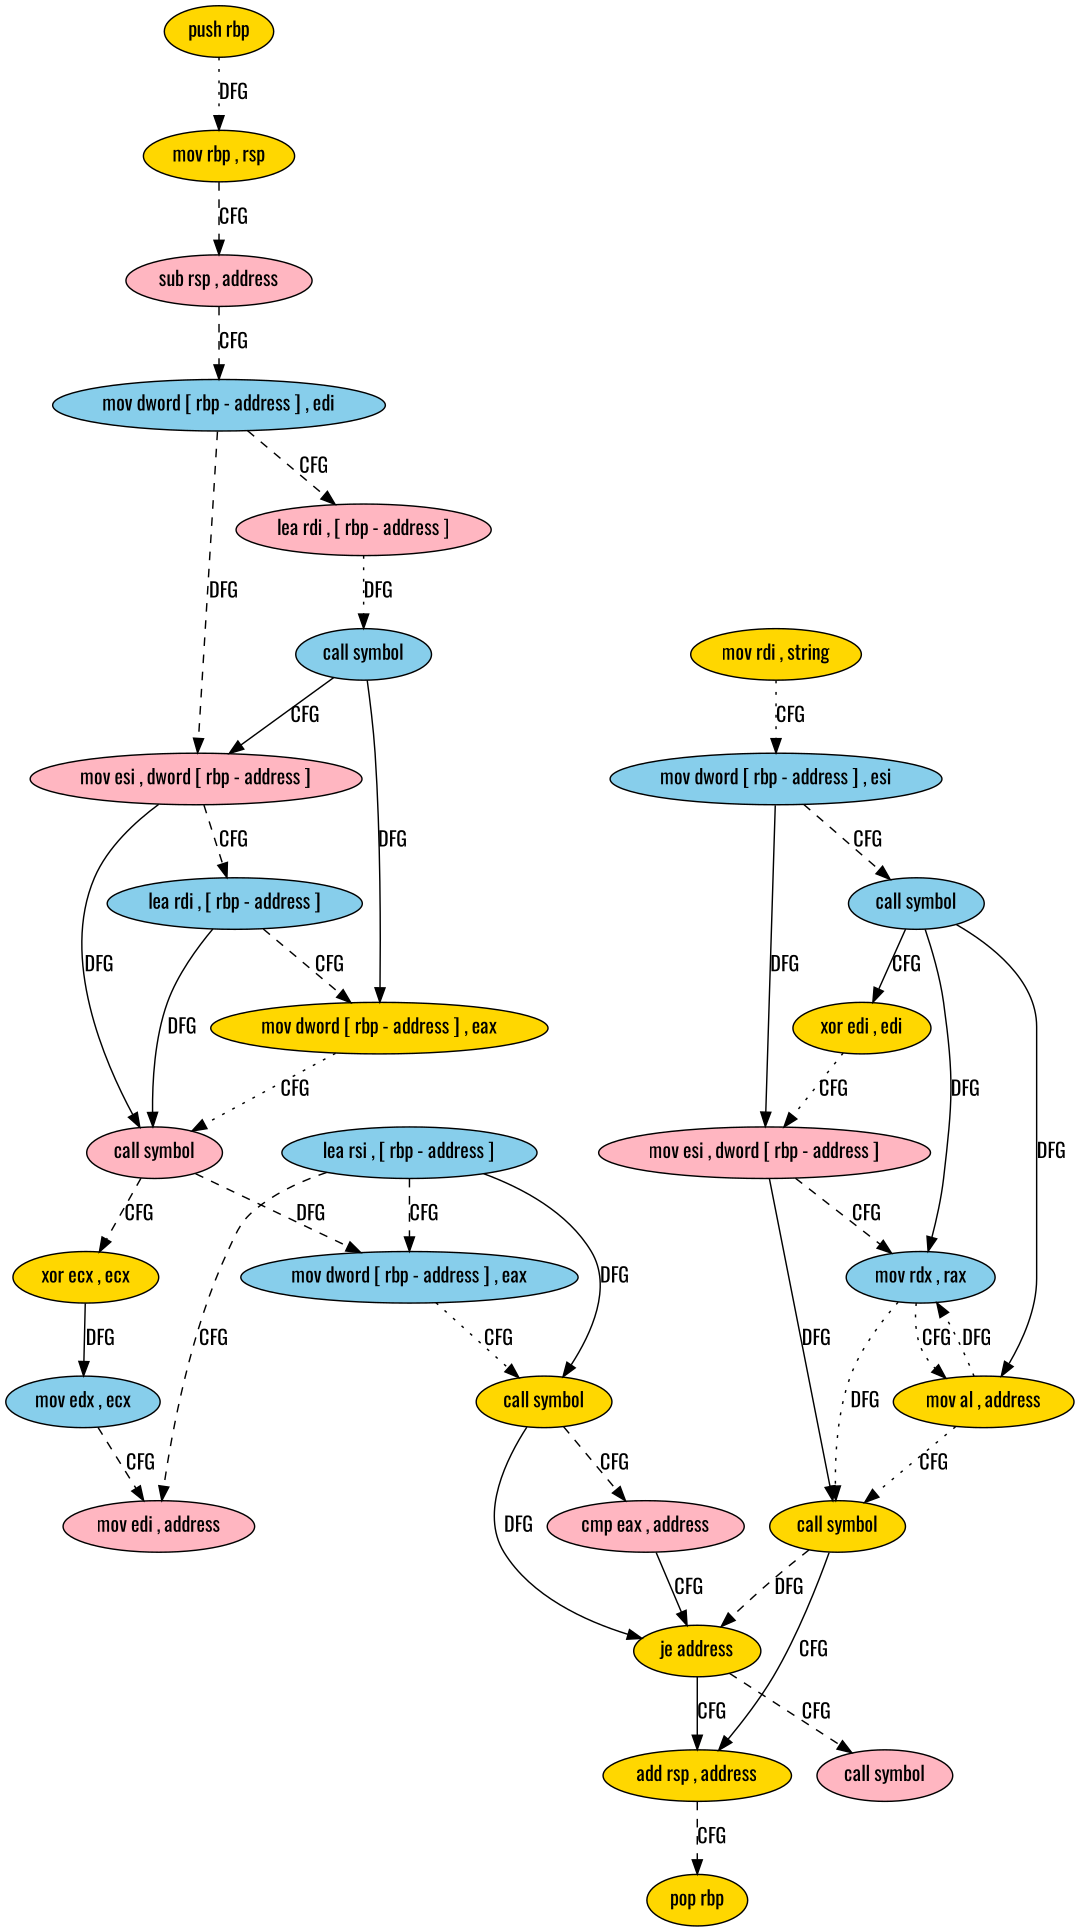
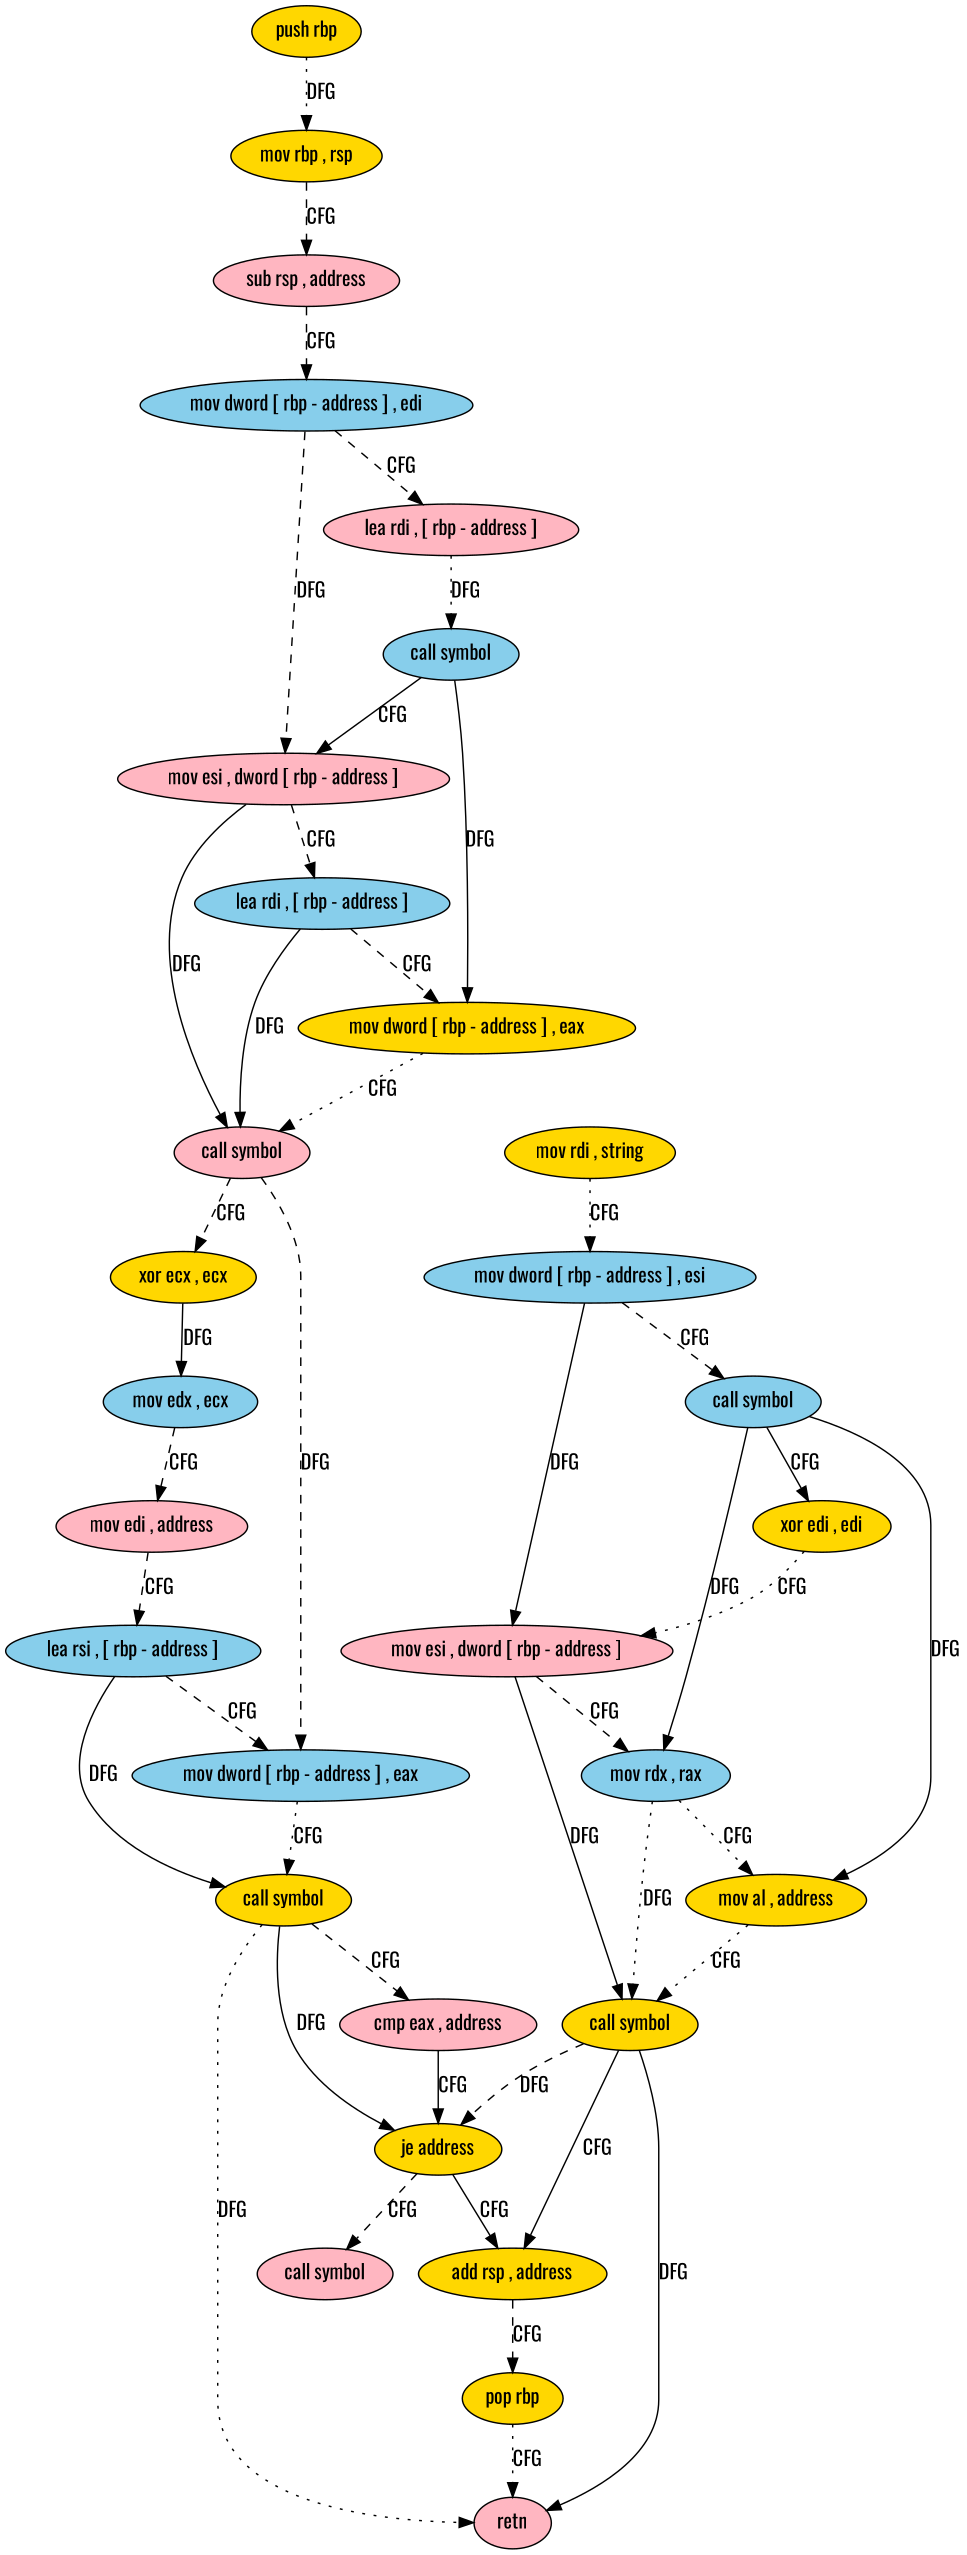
  digraph {
    fontname=Oswald
    node [fillcolor=gold fontname=Oswald style=filled]
    edge [fontname=Oswald style=dashed]
    n1 [label="push rbp"]
    n2 [label="mov rbp , rsp"]
    n3 [fillcolor=lightpink label="sub rsp , address"]
    n4 [fillcolor=skyblue label="mov dword [ rbp - address ] , edi"]
    n5 [fillcolor=lightpink label="lea rdi , [ rbp - address ]"]
    n6 [fillcolor=lightpink label="mov esi , dword [ rbp - address ]"]
    n7 [fillcolor=skyblue label="call symbol"]
    n8 [fillcolor=skyblue label="lea rdi , [ rbp - address ]"]
    n9 [fillcolor=lightpink label="call symbol"]
    n10 [label="mov dword [ rbp - address ] , eax"]
    n11 [label="xor ecx , ecx"]
    n12 [fillcolor=skyblue label="mov dword [ rbp - address ] , eax"]
    n13 [fillcolor=skyblue label="mov edx , ecx"]
    n14 [label="call symbol"]
    n15 [fillcolor=lightpink label="mov edi , address"]
    n16 [fillcolor=skyblue label="lea rsi , [ rbp - address ]"]
    n17 [fillcolor=lightpink label="cmp eax , address"]
    n18 [label="je address"]
+   n19 [fillcolor=lightpink label=retn]
    n20 [label="add rsp , address"]
    n21 [fillcolor=lightpink label="call symbol"]
    n22 [label="pop rbp"]
    n23 [label="mov rdi , string"]
    n24 [fillcolor=skyblue label="mov dword [ rbp - address ] , esi"]
    n25 [fillcolor=skyblue label="call symbol"]
    n26 [fillcolor=lightpink label="mov esi , dword [ rbp - address ]"]
    n27 [label="xor edi , edi"]
    n28 [fillcolor=skyblue label="mov rdx , rax"]
    n29 [label="mov al , address"]
    n30 [label="call symbol"]
    n1 -> n2 [label=DFG style=dotted]
    n2 -> n3 [label=CFG]
    n3 -> n4 [label=CFG]
    n4 -> n5 [label=CFG]
    n4 -> n6 [label=DFG]
    n5 -> n7 [label=DFG style=dotted]
    n6 -> n8 [label=CFG]
    n6 -> n9 [label=DFG style=solid]
    n7 -> n6 [label=CFG style=solid]
    n7 -> n10 [label=DFG style=solid]
    n8 -> n9 [label=DFG style=solid]
    n8 -> n10 [label=CFG]
    n9 -> n11 [label=CFG]
    n9 -> n12 [label=DFG]
    n10 -> n9 [label=CFG style=dotted]
    n11 -> n13 [label=DFG style=solid]
    n12 -> n14 [label=CFG style=dotted]
    n13 -> n15 [label=CFG]
    n14 -> n17 [label=CFG]
    n14 -> n18 [label=DFG style=solid]
-   n16 -> n15 [label=CFG]
+   n14 -> n19 [label=DFG style=dotted]
+   n15 -> n16 [label=CFG]
    n16 -> n12 [label=CFG]
    n16 -> n14 [label=DFG style=solid]
    n17 -> n18 [label=CFG style=solid]
    n18 -> n20 [label=CFG style=solid]
    n18 -> n21 [label=CFG]
    n20 -> n22 [label=CFG]
+   n22 -> n19 [label=CFG style=dotted]
    n23 -> n24 [label=CFG style=dotted]
    n24 -> n25 [label=CFG]
    n24 -> n26 [label=DFG style=solid]
    n25 -> n27 [label=CFG style=solid]
    n25 -> n28 [label=DFG style=solid]
    n25 -> n29 [label=DFG style=solid]
    n26 -> n28 [label=CFG]
    n26 -> n30 [label=DFG style=solid]
    n27 -> n26 [label=CFG style=dotted]
    n28 -> n29 [label=CFG style=dotted]
    n28 -> n30 [label=DFG style=dotted]
-   n29 -> n28 [label=DFG style=dotted]
    n29 -> n30 [label=CFG style=dotted]
    n30 -> n18 [label=DFG]
+   n30 -> n19 [label=DFG style=solid]
    n30 -> n20 [label=CFG style=solid]
  }
